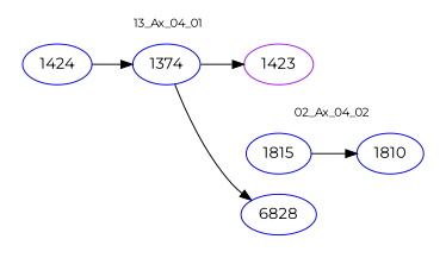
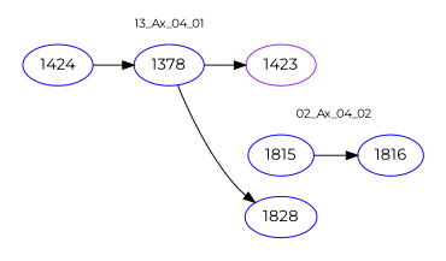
  digraph {
    fontname=Montserrat
    rankdir=LR
    node [color=blue fontname=Montserrat]
    edge [color=black fontname=Montserrat]
    n1 [label=1815]
-   n2 [label=1810]
-   n3 [label=6828]
+   n2 [label=1816]
+   n3 [label=1828]
    n4 [label=1424]
-   n5 [label=1374]
+   n5 [label=1378]
    n6 [color=purple label=1423]
    subgraph cluster_1 {
      color=white
      fontsize=10
      label="02_Ax_04_02"
      n1
      n2
      n3
    }
    subgraph cluster_2 {
      color=white
      fontsize=10
      label="13_Ax_04_01"
      n4
      n5
      n6
    }
    n1 -> n2
    n4 -> n5
    n5 -> n3
    n5 -> n6
  }
